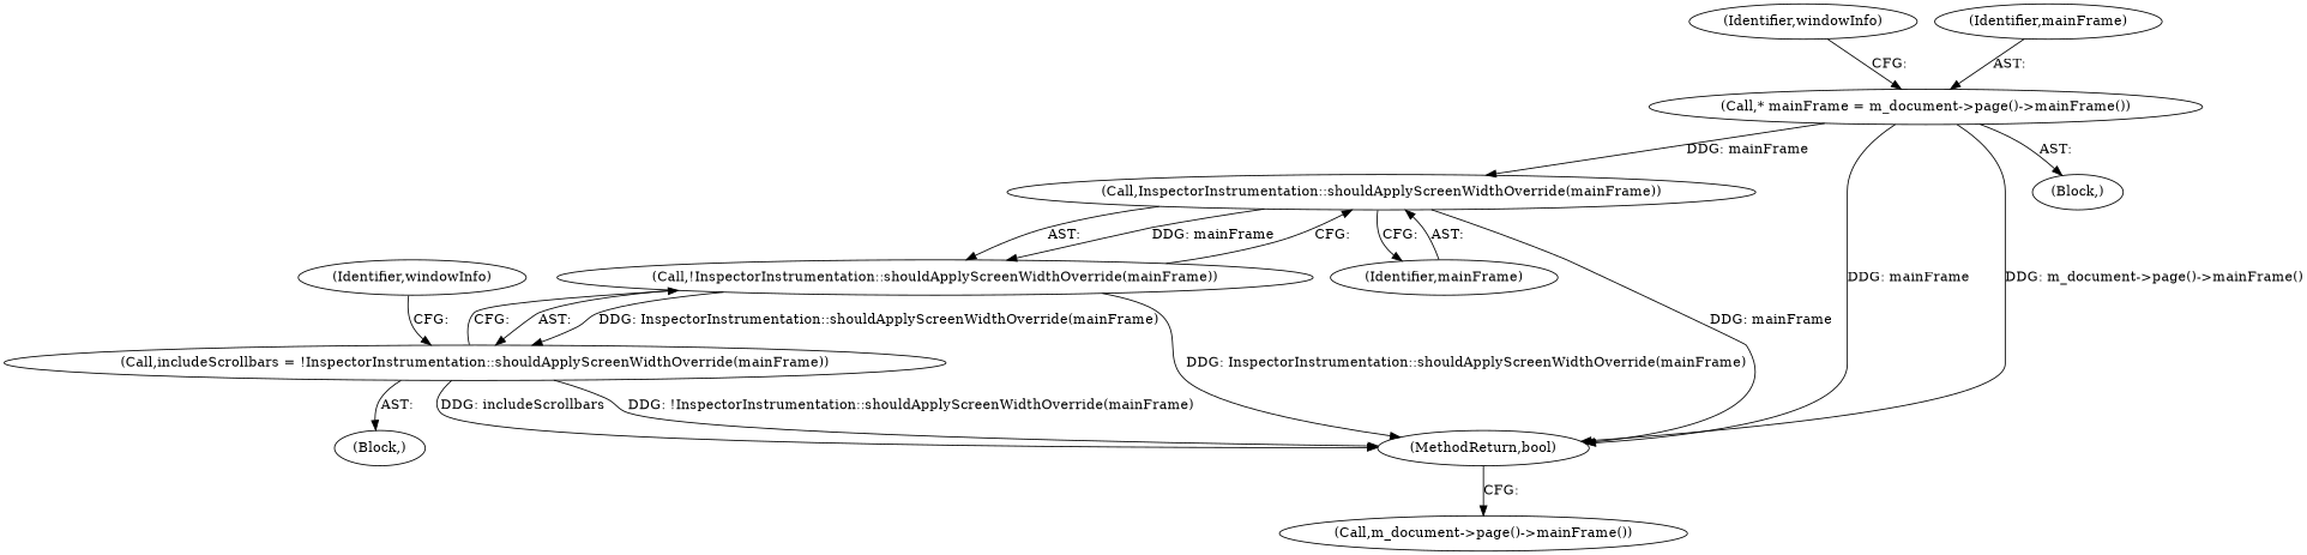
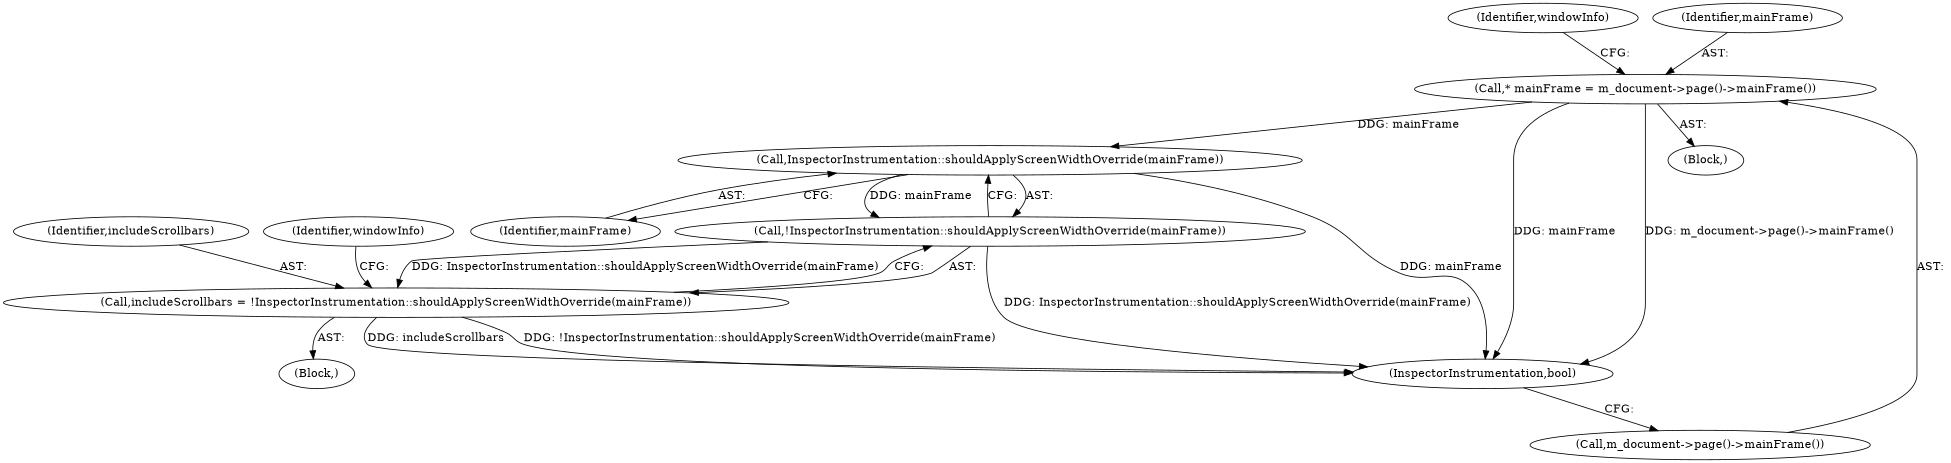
  digraph {
    n1 [label="(Call,* mainFrame = m_document->page()->mainFrame())"]
    n2 [label="(Call,InspectorInstrumentation::shouldApplyScreenWidthOverride(mainFrame))"]
-   n3 [label="(MethodReturn,bool)"]
+   n3 [label="(InspectorInstrumentation,bool)"]
    n4 [label="(Block,)"]
    n5 [label="(Call,!InspectorInstrumentation::shouldApplyScreenWidthOverride(mainFrame))"]
    n6 [label="(Identifier,mainFrame)"]
    n7 [label="(Call,m_document->page()->mainFrame())"]
    n8 [label="(Call,includeScrollbars = !InspectorInstrumentation::shouldApplyScreenWidthOverride(mainFrame))"]
    n9 [label="(Block,)"]
    n10 [label="(Identifier,windowInfo)"]
+   n11 [label="(Identifier,includeScrollbars)"]
    n12 [label="(Identifier,windowInfo)"]
    n13 [label="(Identifier,mainFrame)"]
    n1 -> n2 [label="DDG: mainFrame"]
    n1 -> n3 [label="DDG: mainFrame"]
    n1 -> n3 [label="DDG: m_document->page()->mainFrame()"]
    n1 -> n4 [label="AST: "]
    n2 -> n3 [label="DDG: mainFrame"]
    n2 -> n5 [label="AST: "]
    n2 -> n5 [label="DDG: mainFrame"]
    n2 -> n6 [label="CFG: "]
    n3 -> n7 [label="CFG: "]
    n5 -> n2 [label="CFG: "]
    n5 -> n3 [label="DDG: InspectorInstrumentation::shouldApplyScreenWidthOverride(mainFrame)"]
    n5 -> n8 [label="AST: "]
    n5 -> n8 [label="DDG: InspectorInstrumentation::shouldApplyScreenWidthOverride(mainFrame)"]
    n6 -> n2 [label="AST: "]
+   n7 -> n1 [label="AST: "]
    n8 -> n3 [label="DDG: includeScrollbars"]
    n8 -> n3 [label="DDG: !InspectorInstrumentation::shouldApplyScreenWidthOverride(mainFrame)"]
    n8 -> n5 [label="CFG: "]
    n8 -> n9 [label="AST: "]
    n10 -> n8 [label="CFG: "]
+   n11 -> n8 [label="AST: "]
    n12 -> n1 [label="CFG: "]
    n13 -> n1 [label="AST: "]
  }
